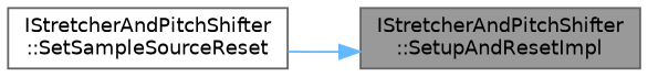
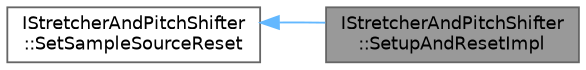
  digraph {
    rankdir=RL
    node [fontname=Helvetica fontsize=10 shape=box style=filled]
    n1 [color=gray40 fillcolor=grey60 fontcolor=black height=0.2 label="IStretcherAndPitchShifter\l::SetupAndResetImpl" width=0.4]
    n2 [color=grey40 fillcolor=white height=0.2 label="IStretcherAndPitchShifter\l::SetSampleSourceReset" width=0.4]
-   n1 -> n2 [color=steelblue1 dir=back fontname=Helvetica fontsize=10 labelfontname=Helvetica labelfontsize=10 style=solid]
+   n2 -> n1 [color=steelblue1 dir=back fontname=Helvetica fontsize=10 labelfontname=Helvetica labelfontsize=10 style=solid]
  }
